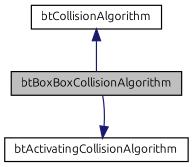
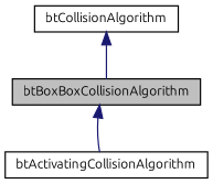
  digraph {
    fontname=Ubuntu
    node [color=black fillcolor=white fontname=Ubuntu fontsize=10 shape=record style=filled]
    edge [color=midnightblue dir=back fontname=Ubuntu fontsize=10 labelfontname=Helvetica labelfontsize=10 style=solid]
    n1 [fillcolor=grey75 fontcolor=black height=0.2 label=btBoxBoxCollisionAlgorithm width=0.4]
    n2 [height=0.2 label=btActivatingCollisionAlgorithm width=0.4]
    n3 [height=0.2 label=btCollisionAlgorithm width=0.4]
-   n2 -> n1
+   n1 -> n2
    n3 -> n1
  }
